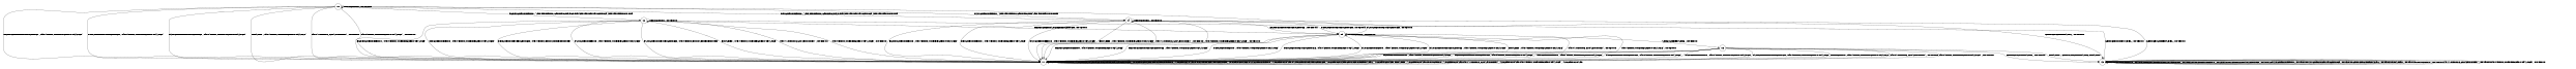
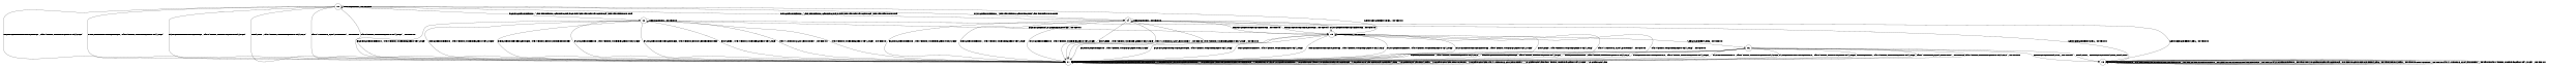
  digraph {
    node [shape=circle]
    n1 [label=s0]
    n2 [label=s1]
    n3 [label=s2]
    n4 [label=s3]
    n5 [label=s4]
    n6 [label=s5]
    n7 [label=s6]
    n1 -> n1 [label="APPLICATION / TIMEOUT"]
    n1 -> n2 [label="ECDH_CLIENT_KEY_EXCHANGE / Alert(FATAL,UNEXPECTED_MESSAGE)"]
    n1 -> n2 [label="DH_CLIENT_KEY_EXCHANGE / Alert(FATAL,UNEXPECTED_MESSAGE)"]
    n1 -> n2 [label="RSA_CLIENT_KEY_EXCHANGE / Alert(FATAL,UNEXPECTED_MESSAGE)"]
    n1 -> n2 [label="FINISHED / Alert(FATAL,UNEXPECTED_MESSAGE)"]
    n1 -> n2 [label="Alert(WARNING,CLOSE_NOTIFY) / TIMEOUT"]
    n1 -> n2 [label="Alert(FATAL,UNEXPECTED_MESSAGE) / TIMEOUT"]
    n1 -> n3 [label="ECDH_CLIENT_HELLO / SERVER_HELLO,CERTIFICATE,ECDHE_SERVER_KEY_EXCHANGE,SERVER_HELLO_DONE"]
-   n1 -> n4 [label="CHANGE_CIPHER_SPEC / TIMEOUT"]
+   n1 -> n6 [label="CHANGE_CIPHER_SPEC / TIMEOUT"]
    n1 -> n5 [label="DH_CLIENT_HELLO / SERVER_HELLO,CERTIFICATE,DHE_SERVER_KEY_EXCHANGE,SERVER_HELLO_DONE"]
    n1 -> n5 [label="RSA_CLIENT_HELLO / SERVER_HELLO,CERTIFICATE,SERVER_HELLO_DONE"]
    n2 -> n2 [label="ECDH_CLIENT_HELLO / SOCKET_CLOSED"]
    n2 -> n2 [label="ECDH_CLIENT_KEY_EXCHANGE / SOCKET_CLOSED"]
    n2 -> n2 [label="DH_CLIENT_HELLO / SOCKET_CLOSED"]
    n2 -> n2 [label="DH_CLIENT_KEY_EXCHANGE / SOCKET_CLOSED"]
    n2 -> n2 [label="RSA_CLIENT_HELLO / SOCKET_CLOSED"]
    n2 -> n2 [label="RSA_CLIENT_KEY_EXCHANGE / SOCKET_CLOSED"]
    n2 -> n2 [label="CHANGE_CIPHER_SPEC / SOCKET_CLOSED"]
    n2 -> n2 [label="FINISHED / SOCKET_CLOSED"]
    n2 -> n2 [label="APPLICATION / SOCKET_CLOSED"]
    n2 -> n2 [label="Alert(WARNING,CLOSE_NOTIFY) / SOCKET_CLOSED"]
    n2 -> n2 [label="Alert(FATAL,UNEXPECTED_MESSAGE) / SOCKET_CLOSED"]
    n3 -> n2 [label="ECDH_CLIENT_HELLO / Alert(FATAL,UNEXPECTED_MESSAGE)"]
    n3 -> n2 [label="DH_CLIENT_HELLO / Alert(FATAL,UNEXPECTED_MESSAGE)"]
    n3 -> n2 [label="DH_CLIENT_KEY_EXCHANGE / Alert(FATAL,HANDSHAKE_FAILURE)"]
    n3 -> n2 [label="RSA_CLIENT_HELLO / Alert(FATAL,UNEXPECTED_MESSAGE)"]
    n3 -> n2 [label="RSA_CLIENT_KEY_EXCHANGE / Alert(FATAL,HANDSHAKE_FAILURE)"]
    n3 -> n2 [label="FINISHED / Alert(FATAL,UNEXPECTED_MESSAGE)"]
    n3 -> n2 [label="Alert(WARNING,CLOSE_NOTIFY) / TIMEOUT"]
    n3 -> n2 [label="Alert(FATAL,UNEXPECTED_MESSAGE) / TIMEOUT"]
    n3 -> n3 [label="APPLICATION / TIMEOUT"]
-   n3 -> n4 [label="CHANGE_NOTIFY_SPEC / TIMEOUT"]
+   n3 -> n4 [label="CHANGE_CIPHER_SPEC / TIMEOUT"]
    n3 -> n6 [label="ECDH_CLIENT_SOCKET_EXCHANGE / TIMEOUT"]
    n4 -> n4 [label="ECDH_CLIENT_HELLO / TIMEOUT"]
    n4 -> n4 [label="ECDH_CLIENT_KEY_EXCHANGE / TIMEOUT"]
    n4 -> n4 [label="DH_CLIENT_HELLO / TIMEOUT"]
    n4 -> n4 [label="DH_CLIENT_KEY_EXCHANGE / TIMEOUT"]
    n4 -> n4 [label="RSA_CLIENT_HELLO / TIMEOUT"]
    n4 -> n4 [label="RSA_CLIENT_KEY_EXCHANGE / TIMEOUT"]
    n4 -> n4 [label="CHANGE_CIPHER_SPEC / TIMEOUT"]
    n4 -> n4 [label="FINISHED / TIMEOUT"]
    n4 -> n4 [label="APPLICATION / TIMEOUT"]
    n4 -> n4 [label="Alert(WARNING,CLOSE_NOTIFY) / TIMEOUT"]
    n4 -> n4 [label="Alert(FATAL,UNEXPECTED_MESSAGE) / TIMEOUT"]
    n5 -> n2 [label="ECDH_CLIENT_HELLO / Alert(FATAL,UNEXPECTED_MESSAGE)"]
    n5 -> n2 [label="DH_CLIENT_HELLO / Alert(FATAL,UNEXPECTED_MESSAGE)"]
    n5 -> n2 [label="RSA_CLIENT_HELLO / Alert(FATAL,UNEXPECTED_MESSAGE)"]
    n5 -> n2 [label="FINISHED / Alert(FATAL,UNEXPECTED_MESSAGE)"]
    n5 -> n2 [label="Alert(WARNING,CLOSE_NOTIFY) / TIMEOUT"]
    n5 -> n2 [label="Alert(FATAL,UNEXPECTED_MESSAGE) / TIMEOUT"]
    n5 -> n4 [label="CHANGE_CIPHER_SPEC / TIMEOUT"]
    n5 -> n5 [label="APPLICATION / TIMEOUT"]
    n5 -> n6 [label="ECDH_CLIENT_KEY_EXCHANGE / TIMEOUT"]
    n5 -> n6 [label="DH_CLIENT_KEY_EXCHANGE / TIMEOUT"]
    n5 -> n6 [label="RSA_CLIENT_KEY_EXCHANGE / TIMEOUT"]
    n6 -> n2 [label="ECDH_CLIENT_HELLO / Alert(FATAL,UNEXPECTED_MESSAGE)"]
    n6 -> n2 [label="ECDH_CLIENT_KEY_EXCHANGE / Alert(FATAL,UNEXPECTED_MESSAGE)"]
    n6 -> n2 [label="DH_CLIENT_HELLO / Alert(FATAL,UNEXPECTED_MESSAGE)"]
    n6 -> n2 [label="DH_CLIENT_KEY_EXCHANGE / Alert(FATAL,UNEXPECTED_MESSAGE)"]
    n6 -> n2 [label="RSA_CLIENT_HELLO / Alert(FATAL,UNEXPECTED_MESSAGE)"]
    n6 -> n2 [label="RSA_CLIENT_KEY_EXCHANGE / Alert(FATAL,UNEXPECTED_MESSAGE)"]
    n6 -> n2 [label="FINISHED / Alert(FATAL,UNEXPECTED_MESSAGE)"]
    n6 -> n2 [label="Alert(WARNING,CLOSE_NOTIFY) / TIMEOUT"]
    n6 -> n2 [label="Alert(FATAL,UNEXPECTED_MESSAGE) / TIMEOUT"]
    n6 -> n6 [label="APPLICATION / TIMEOUT"]
    n6 -> n7 [label="SPEC_CIPHER_SPEC / TIMEOUT"]
    n7 -> n2 [label="ECDH_CLIENT_HELLO / Alert(FATAL,UNEXPECTED_MESSAGE)"]
    n7 -> n2 [label="ECDH_CLIENT_KEY_EXCHANGE / Alert(FATAL,UNEXPECTED_MESSAGE)"]
    n7 -> n2 [label="DH_CLIENT_HELLO / Alert(FATAL,UNEXPECTED_MESSAGE)"]
    n7 -> n2 [label="DH_CLIENT_KEY_EXCHANGE / Alert(FATAL,UNEXPECTED_MESSAGE)"]
    n7 -> n2 [label="RSA_CLIENT_HELLO / Alert(FATAL,UNEXPECTED_MESSAGE)"]
    n7 -> n2 [label="RSA_CLIENT_KEY_EXCHANGE / Alert(FATAL,UNEXPECTED_MESSAGE)"]
    n7 -> n2 [label="APPLICATION / Alert(FATAL,UNEXPECTED_MESSAGE)"]
    n7 -> n2 [label="Alert(WARNING,CLOSE_NOTIFY) / TIMEOUT"]
    n7 -> n2 [label="Alert(FATAL,UNEXPECTED_MESSAGE) / TIMEOUT"]
    n7 -> n4 [label="CHANGE_CIPHER_SPEC / TIMEOUT"]
    n7 -> n4 [label="FINISHED / CHANGE_CIPHER_SPEC,FINISHED"]
  }
